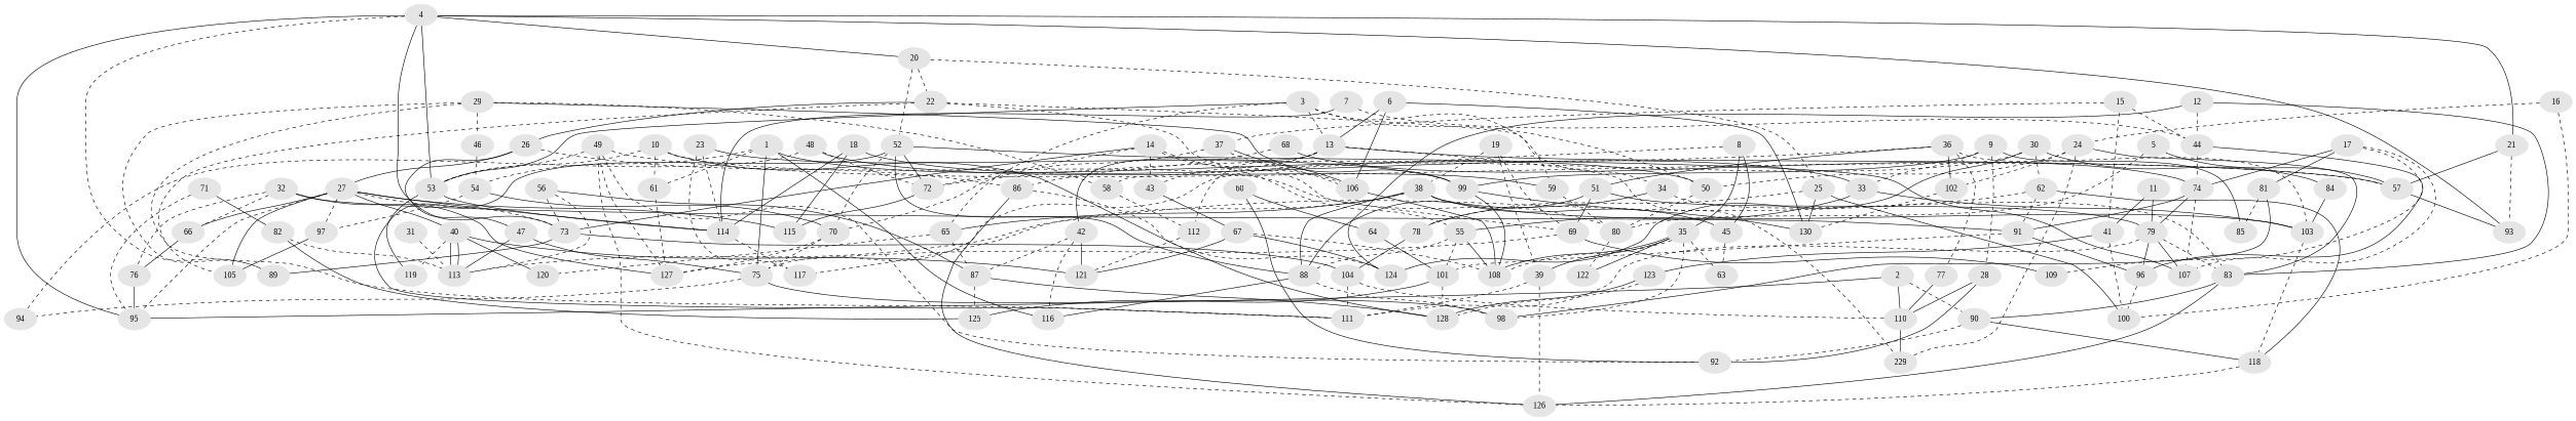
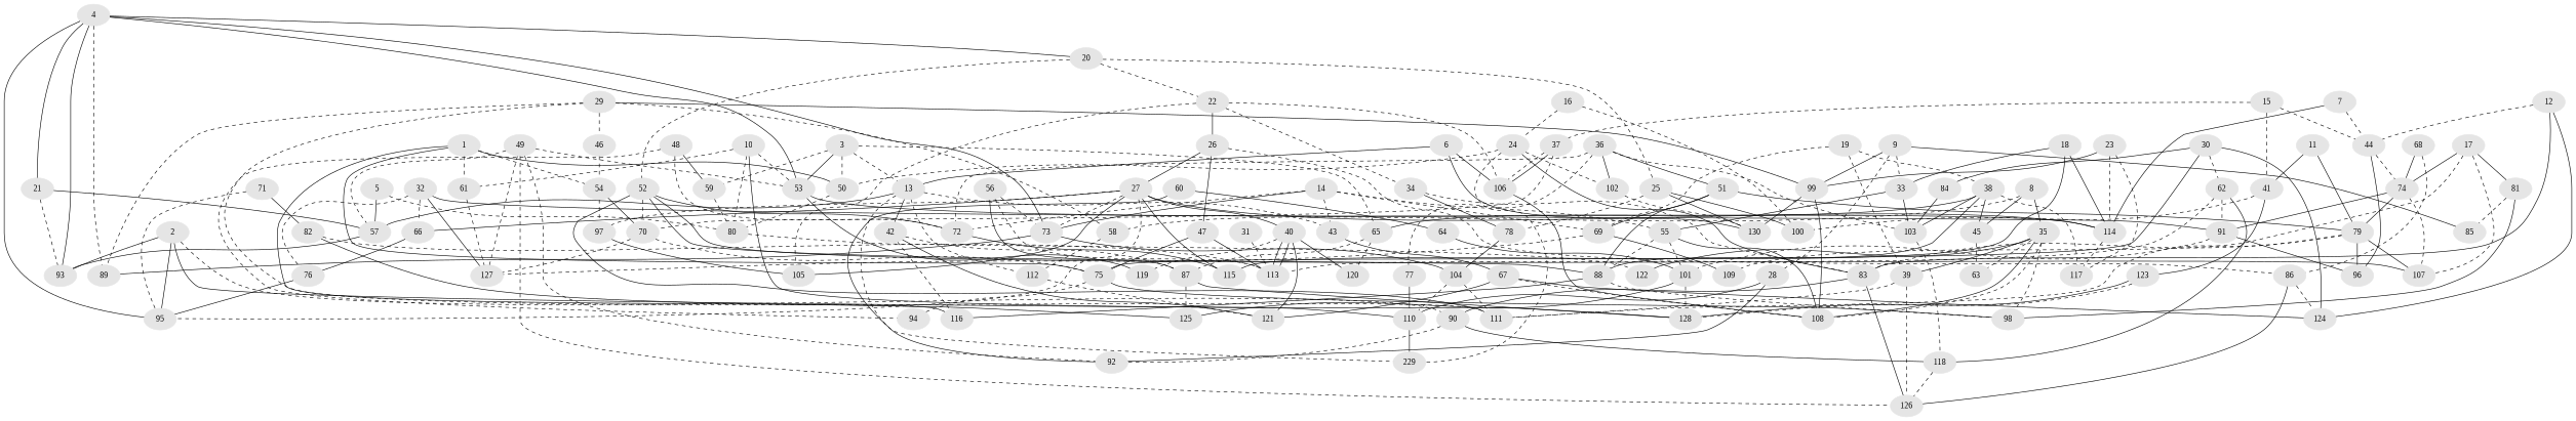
  graph {
    fontname="Liberation Serif"
    node [color=gray90 fontname="Liberation Serif" style=filled]
    edge [fontname="Liberation Serif" style=solid]
    1
    50
    54
    61
    75
    116
    80
    97
    70
    127
    98
    94
    2
    90
    93
    95
    110
    92
    118
    n20 [label=229]
    3
    13
    53
    59
    65
    57
    42
    43
    112
    114
    119
    120
    87
    4
    20
    21
    73
    89
    22
    25
    52
    104
    5
    122
    6
    106
    130
    108
    7
    44
    74
    96
    117
    8
    35
    45
    58
    39
    63
    9
    28
    33
    85
    99
    55
    103
    10
    128
    11
    41
    79
    100
    123
    83
    107
    111
    12
    124
    126
    121
    67
    14
    69
    72
    88
    101
    109
    115
    15
    37
    16
    24
    102
    17
    81
    91
    18
    19
    38
    26
    34
    105
    78
    27
    47
    86
    23
    40
    66
    113
    76
    29
    46
    30
    62
    84
    31
    32
    36
    51
    77
    125
    48
    49
    56
    60
    64
    68
    71
    82
    1 -- 50
    1 -- 54 [style=dashed]
    1 -- 61 [style=dashed]
    1 -- 75
    1 -- 116
    50 -- 80 [style=dashed]
    54 -- 97 [style=dashed]
    54 -- 70
    61 -- 127 [style=dashed]
    75 -- 98
    75 -- 94 [style=dashed]
    80 -- 122 [style=dashed]
    97 -- 105
    70 -- 75 [style=dashed]
    70 -- 127 [style=dashed]
    2 -- 90 [style=dashed]
+   2 -- 93
    2 -- 95
    2 -- 110
    90 -- 92 [style=dashed]
    90 -- 118
    110 -- n20
    118 -- 126 [style=dashed]
    3 -- 50 [style=dashed]
    3 -- 13 [style=dashed]
    3 -- 53
    3 -- 59 [style=dashed]
    3 -- 65 [style=dashed]
    13 -- n20 [style=dashed]
    13 -- 57
    13 -- 42
    13 -- 43 [style=dashed]
    13 -- 112 [style=dashed]
    53 -- 114
    53 -- 119
    59 -- 80 [style=dashed]
    65 -- 120 [style=dashed]
    65 -- 87 [style=dashed]
    57 -- 93
    42 -- 116 [style=dashed]
    42 -- 87 [style=dashed]
    42 -- 121
    43 -- 67
    112 -- 121 [style=dashed]
    114 -- 117 [style=dashed]
    87 -- 128
    87 -- 125 [style=dashed]
    4 -- 93
    4 -- 95
    4 -- 53
    4 -- 20
    4 -- 21
    4 -- 73
    4 -- 89 [style=dashed]
    20 -- 22 [style=dashed]
    20 -- 25 [style=dashed]
    20 -- 52 [style=dashed]
    21 -- 93 [style=dashed]
    21 -- 57
    73 -- 89
    73 -- 104
    22 -- 106 [style=dashed]
    22 -- 26
    22 -- 34 [style=dashed]
    22 -- 105 [style=dashed]
    25 -- 130
    25 -- 100
    25 -- 78 [style=dashed]
    52 -- 70 [style=dashed]
    52 -- 107
    52 -- 111
    52 -- 72
    52 -- 88
    104 -- 110 [style=dashed]
    104 -- 111 [style=dashed]
    5 -- 80 [style=dashed]
    5 -- 57
    6 -- 13
    6 -- 106
    6 -- 130
    106 -- 108
    7 -- 114
    7 -- 44 [style=dashed]
    44 -- 74 [style=dashed]
    44 -- 96
    74 -- 79
    74 -- 107 [style=dashed]
    74 -- 91
-   96 -- 100 [style=dashed]
    8 -- 35
    8 -- 45
    8 -- 58 [style=dashed]
    35 -- 98 [style=dashed]
    35 -- 122
    35 -- 108
    35 -- 108 [style=dashed]
    35 -- 39
    35 -- 63 [style=dashed]
    45 -- 63 [style=dashed]
    58 -- 112 [style=dashed]
    39 -- 111 [style=dashed]
    39 -- 126 [style=dashed]
    9 -- 28 [style=dashed]
    9 -- 33 [style=dashed]
    9 -- 85
    9 -- 99
    28 -- 110
    28 -- 92
    33 -- 55
    33 -- 103
    99 -- 130
    99 -- 108
    55 -- 108
    55 -- 88 [style=dashed]
    55 -- 101 [style=dashed]
    103 -- 118 [style=dashed]
    10 -- 61 [style=dashed]
    10 -- 80 [style=dashed]
    10 -- 53 [style=dashed]
    10 -- 128
    11 -- 41
    11 -- 79
    41 -- 100 [style=dashed]
    41 -- 123
    79 -- 96
    79 -- 83 [style=dashed]
    79 -- 107
    79 -- 111 [style=dashed]
    123 -- 128
    123 -- 128 [style=dashed]
    83 -- 90
    83 -- 126
    12 -- 44 [style=dashed]
    12 -- 83
    12 -- 124
    67 -- 108 [style=dashed]
    67 -- 124
    67 -- 121
    14 -- 43 [style=dashed]
    14 -- 73
    14 -- 55 [style=dashed]
    14 -- 69 [style=dashed]
    14 -- 72 [style=dashed]
    69 -- 127 [style=dashed]
    69 -- 109
    72 -- 115
    88 -- 116
    88 -- 98 [style=dashed]
    101 -- 128 [style=dashed]
    101 -- 125
    15 -- 44 [style=dashed]
    15 -- 41 [style=dashed]
    15 -- 37 [style=dashed]
    37 -- 70 [style=dashed]
    37 -- 106 [style=dashed]
    37 -- 106
    16 -- 100 [style=dashed]
    16 -- 24 [style=dashed]
    24 -- 50 [style=dashed]
    24 -- n20 [style=dashed]
    24 -- 83
    24 -- 102 [style=dashed]
    102 -- 130 [style=dashed]
    17 -- 74
    17 -- 107 [style=dashed]
    17 -- 109 [style=dashed]
    17 -- 81
    81 -- 98
    81 -- 85 [style=dashed]
    91 -- 96
    91 -- 101 [style=dashed]
    18 -- 114
    18 -- 33
    18 -- 115
    19 -- 39 [style=dashed]
    19 -- 69 [style=dashed]
    19 -- 38 [style=dashed]
    38 -- 65
    38 -- 117 [style=dashed]
    38 -- 45
    38 -- 103
    38 -- 88
    26 -- 27
    26 -- 47
    26 -- 86 [style=dashed]
    34 -- 83 [style=dashed]
    34 -- 78
    78 -- 104
    27 -- 97 [style=dashed]
    27 -- 95 [style=dashed]
    27 -- 114
    27 -- 73 [style=dashed]
    27 -- 115
    27 -- 105
    27 -- 40
    27 -- 66
    47 -- 75
    47 -- 113
    86 -- 124 [style=dashed]
    86 -- 126
    23 -- 114 [style=dashed]
    23 -- 117 [style=dashed]
    23 -- 99
    40 -- 119 [style=dashed]
    40 -- 120
    40 -- 121
    40 -- 113
    40 -- 113
    66 -- 76
    76 -- 95
    29 -- 89 [style=dashed]
    29 -- 58 [style=dashed]
    29 -- 99
    29 -- 111 [style=dashed]
    29 -- 46 [style=dashed]
    46 -- 54 [style=dashed]
-   30 -- 75 [style=dashed]
+   30 -- 75
    30 -- 124
    30 -- 62 [style=dashed]
    30 -- 84
    62 -- 118
    62 -- 91 [style=dashed]
    62 -- 113 [style=dashed]
    84 -- 103
    31 -- 113 [style=dashed]
    32 -- 127
    32 -- 91
    32 -- 66 [style=dashed]
    32 -- 76 [style=dashed]
    36 -- 103 [style=dashed]
    36 -- 72 [style=dashed]
    36 -- 102
    36 -- 51
    36 -- 77 [style=dashed]
    51 -- 79
    51 -- 69
    51 -- 88
    77 -- 110
    48 -- 94 [style=dashed]
    48 -- 59
    48 -- 72 [style=dashed]
    49 -- 127 [style=dashed]
    49 -- 92 [style=dashed]
    49 -- 53 [style=dashed]
    49 -- 57 [style=dashed]
    49 -- 126 [style=dashed]
    56 -- 87
    56 -- 73 [style=dashed]
    56 -- 113 [style=dashed]
    60 -- 92
    60 -- 64
    64 -- 101
    68 -- 74
    68 -- 86 [style=dashed]
    71 -- 95 [style=dashed]
    71 -- 82
    82 -- 113 [style=dashed]
    82 -- 125
  }
